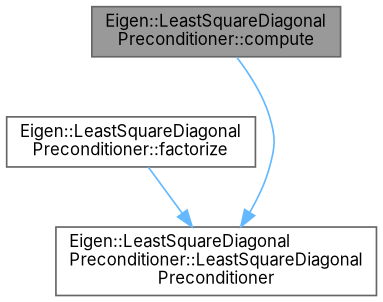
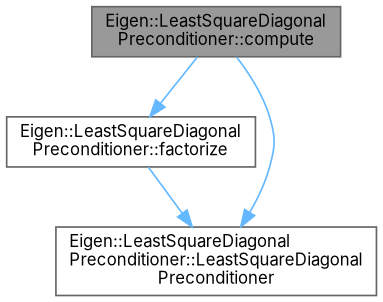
  digraph {
    rankdir=TB
    fontname=Inter
    node [color=grey40 fillcolor=white fontname=Inter fontsize=10 shape=box style=filled]
    edge [color=steelblue1 fontname=Inter fontsize=10 labelfontname=Helvetica labelfontsize=10 style=solid]
    n1 [color=gray40 fillcolor=grey60 fontcolor=black height=0.2 label="Eigen::LeastSquareDiagonal\lPreconditioner::compute" width=0.4]
    n2 [height=0.2 label="Eigen::LeastSquareDiagonal\lPreconditioner::factorize" width=0.4]
    n3 [height=0.2 label="Eigen::LeastSquareDiagonal\lPreconditioner::LeastSquareDiagonal\lPreconditioner" width=0.4]
+   n1 -> n2
    n1 -> n3
    n2 -> n3
  }
